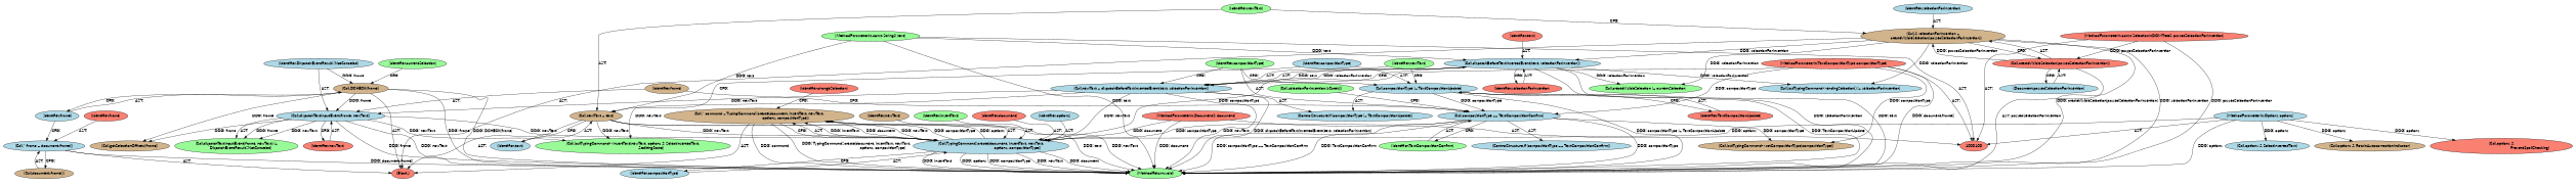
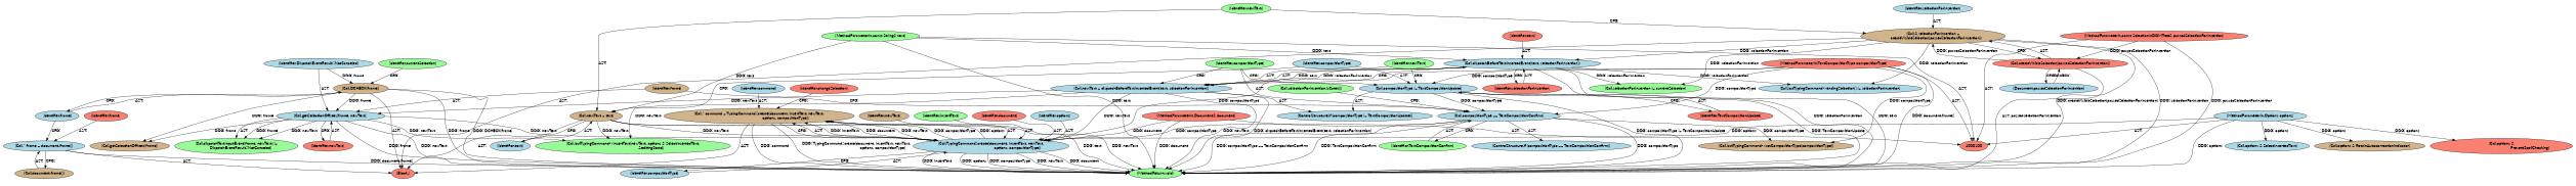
  digraph {
    fontname=Lato
    node [fillcolor=lightblue fontname=Lato style=filled]
    edge [fontname=Lato]
    n1 [fillcolor=tan label="(Call,* command = TypingCommand::create(document, InsertText, newText,\n                                                 options, compositionType))"]
    n2 [label="(Call,TypingCommand::create(document, InsertText, newText,\n                                                 options, compositionType))"]
    n3 [fillcolor=palegreen label="(MethodReturn,void)"]
    n4 [fillcolor=salmon label="(Block,)"]
    n5 [label="(Identifier,compositionType)"]
    n6 [fillcolor=salmon label="(MethodParameterIn,Document& document)"]
    1000100 [fillcolor=salmon]
    n8 [fillcolor=tan label="(Call,newText = text)"]
    n9 [label="(Identifier,text)"]
    n10 [fillcolor=palegreen label="(Call,lastTypingCommand->insertText(newText, options & SelectInsertedText,\n                                  &editingState))"]
-   n11 [label="(Call,dispatchTextInputEvent(frame, newText))"]
+   n11 [label="(Call,getSelectionOffsets(frame, newText))"]
    n12 [fillcolor=palegreen label="(Call,dispatchTextInputEvent(frame, newText) !=\n        DispatchEventResult::NotCanceled)"]
    n13 [fillcolor=tan label="(Call,getSelectionOffsets(frame))"]
    n14 [fillcolor=salmon label="(Identifier,newText)"]
    n15 [fillcolor=palegreen label="(MethodParameterIn,const String& text)"]
    n16 [label="(Call,dispatchBeforeTextInsertedEvent(text, selectionForInsertion))"]
    n17 [label="(Call,newText = dispatchBeforeTextInsertedEvent(text, selectionForInsertion))"]
    n18 [label="(Call,lastTypingCommand->endingSelection() != selectionForInsertion)"]
    n19 [fillcolor=salmon label="(Identifier,selectionForInsertion)"]
-   n20 [fillcolor=palegreen label="(Call,createVisibleSelection != currentSelection)"]
+   n20 [fillcolor=palegreen label="(Call,selectionForInsertion != currentSelection)"]
    n21 [label="(ControlStructure,if (compositionType != TextCompositionUpdate))"]
    n22 [fillcolor=tan label="(Call,& selectionForInsertion =\n      createVisibleSelection(passedSelectionForInsertion))"]
    n23 [fillcolor=salmon label="(Call,createVisibleSelection(passedSelectionForInsertion))"]
    n24 [label="(Document,passedSelectionForInsertion)"]
    n25 [fillcolor=salmon label="(MethodParameterIn,const SelectionInDOMTree& passedSelectionForInsertion)"]
    n26 [fillcolor=tan label="(Call,DCHECK(frame))"]
    n27 [label="(Identifier,frame)"]
    n28 [label="(Call,* frame = document.frame())"]
    n29 [fillcolor=tan label="(Call,document.frame())"]
    n30 [label="(MethodParameterIn,Options options)"]
    n31 [label="(Call,options & SelectInsertedText)"]
    n32 [fillcolor=tan label="(Call,options & RetainAutocorrectionIndicator)"]
    n33 [fillcolor=salmon label="(Call,options &\n                                                     PreventSpellChecking)"]
    n34 [label="(Call,compositionType == TextCompositionConfirm)"]
    n35 [fillcolor=tan label="(Call,lastTypingCommand->setCompositionType(compositionType))"]
    n36 [fillcolor=palegreen label="(Identifier,TextCompositionConfirm)"]
    n37 [label="(ControlStructure,if (compositionType == TextCompositionConfirm))"]
    n38 [label="(Call,compositionType != TextCompositionUpdate)"]
    n39 [fillcolor=salmon label="(Identifier,TextCompositionUpdate)"]
    n40 [fillcolor=salmon label="(MethodParameterIn,TextCompositionType compositionType)"]
    n41 [fillcolor=tan label="(Identifier,newText)"]
    n42 [fillcolor=palegreen label="(Identifier,InsertText)"]
    n43 [fillcolor=salmon label="(Identifier,document)"]
    n44 [label="(Identifier,compositionType)"]
    n45 [fillcolor=palegreen label="(Identifier,newText)"]
    n46 [fillcolor=palegreen label="(Identifier,newText)"]
    n47 [label="(Identifier,selectionForInsertion)"]
    n48 [fillcolor=salmon label="(Identifier,changeSelection)"]
    n49 [fillcolor=salmon label="(Identifier,text)"]
    n50 [fillcolor=tan label="(Identifier,frame)"]
    n51 [label="(Identifier,options)"]
    n52 [fillcolor=salmon label="(Identifier,frame)"]
+   n53 [label="(Identifier,command)"]
    n54 [fillcolor=palegreen label="(Call,selectionForInsertion.isCaret())"]
    n55 [fillcolor=palegreen label="(Identifier,currentSelection)"]
    n56 [fillcolor=palegreen label="(Identifier,compositionType)"]
    n57 [label="(Identifier,DispatchEventResult::NotCanceled)"]
    n1 -> n2 [label="CFG: "]
    n1 -> n3 [label="DDG: TypingCommand::create(document, InsertText, newText,\n                                                 options, compositionType)"]
    n1 -> n3 [label="DDG: command"]
    n1 -> n4 [label="AST: "]
    n2 -> n1 [label="AST: "]
    n2 -> n1 [label="DDG: InsertText"]
    n2 -> n1 [label="DDG: document"]
    n2 -> n1 [label="DDG: newText"]
    n2 -> n1 [label="DDG: compositionType"]
    n2 -> n1 [label="DDG: options"]
    n2 -> n3 [label="DDG: compositionType"]
    n2 -> n3 [label="DDG: newText"]
    n2 -> n3 [label="DDG: document"]
    n2 -> n3 [label="DDG: InsertText"]
    n2 -> n3 [label="DDG: options"]
    n2 -> n5 [label="CFG: "]
    n5 -> n2 [label="AST: "]
    n6 -> n2 [label="DDG: document"]
    n6 -> n3 [label="DDG: document"]
    n6 -> 1000100 [label="AST: "]
    n8 -> n2 [label="DDG: newText"]
    n8 -> n3 [label="DDG: text"]
    n8 -> n3 [label="DDG: newText"]
    n8 -> n4 [label="AST: "]
    n8 -> n9 [label="CFG: "]
    n8 -> n10 [label="DDG: newText"]
    n9 -> n8 [label="AST: "]
    n11 -> n2 [label="DDG: newText"]
    n11 -> n3 [label="DDG: frame"]
    n11 -> n3 [label="DDG: newText"]
    n11 -> n10 [label="DDG: newText"]
    n11 -> n12 [label="AST: "]
    n11 -> n12 [label="DDG: frame"]
    n11 -> n12 [label="DDG: newText"]
    n11 -> n13 [label="DDG: frame"]
    n11 -> n14 [label="CFG: "]
    n14 -> n11 [label="AST: "]
    n15 -> n3 [label="DDG: text"]
    n15 -> 1000100 [label="AST: "]
    n15 -> n8 [label="DDG: text"]
    n15 -> n16 [label="DDG: text"]
    n16 -> n3 [label="DDG: text"]
    n16 -> n3 [label="DDG: selectionForInsertion"]
    n16 -> n17 [label="AST: "]
    n16 -> n17 [label="DDG: text"]
    n16 -> n17 [label="DDG: selectionForInsertion"]
    n16 -> n18 [label="DDG: selectionForInsertion"]
    n16 -> n19 [label="CFG: "]
    n16 -> n20 [label="DDG: selectionForInsertion"]
    n17 -> n2 [label="DDG: newText"]
    n17 -> n3 [label="DDG: newText"]
    n17 -> n3 [label="DDG: dispatchBeforeTextInsertedEvent(text, selectionForInsertion)"]
    n17 -> n10 [label="DDG: newText"]
    n17 -> n11 [label="DDG: newText"]
    n17 -> n16 [label="CFG: "]
    n17 -> n21 [label="AST: "]
    n19 -> n16 [label="AST: "]
    n22 -> n3 [label="DDG: createVisibleSelection(passedSelectionForInsertion)"]
    n22 -> n3 [label="DDG: selectionForInsertion"]
    n22 -> n4 [label="AST: "]
    n22 -> n16 [label="DDG: selectionForInsertion"]
    n22 -> n18 [label="DDG: selectionForInsertion"]
    n22 -> n20 [label="DDG: selectionForInsertion"]
    n22 -> n23 [label="CFG: "]
    n23 -> n3 [label="AST: passedSelectionForInsertion"]
    n23 -> n22 [label="AST: "]
    n23 -> n22 [label="DDG: passedSelectionForInsertion"]
    n23 -> n24 [label="CFG: "]
-   n24 -> n23 [label="AST: "]
+   n24 -> n23 [label="DCHECK: "]
    n25 -> n3 [label="DDG: passedSelectionForInsertion"]
    n25 -> 1000100 [label="AST: "]
    n25 -> n23 [label="DDG: passedSelectionForInsertion"]
    n26 -> n3 [label="DDG: DCHECK(frame)"]
    n26 -> n3 [label="DDG: frame"]
    n26 -> n4 [label="AST: "]
    n26 -> n11 [label="DDG: frame"]
    n26 -> n13 [label="DDG: frame"]
    n26 -> n27 [label="CFG: "]
    n27 -> n26 [label="AST: "]
    n27 -> n28 [label="CFG: "]
    n28 -> n3 [label="DDG: document.frame()"]
    n28 -> n4 [label="AST: "]
    n28 -> n29 [label="CFG: "]
    n29 -> n28 [label="AST: "]
    n30 -> n2 [label="DDG: options"]
    n30 -> n3 [label="DDG: options"]
    n30 -> 1000100 [label="AST: "]
    n30 -> n31 [label="DDG: options"]
    n30 -> n32 [label="DDG: options"]
    n30 -> n33 [label="DDG: options"]
    n34 -> n2 [label="DDG: compositionType"]
    n34 -> n3 [label="DDG: TextCompositionConfirm"]
    n34 -> n3 [label="DDG: compositionType"]
    n34 -> n3 [label="DDG: compositionType == TextCompositionConfirm"]
    n34 -> n35 [label="DDG: compositionType"]
    n34 -> n36 [label="CFG: "]
    n34 -> n37 [label="AST: "]
    n36 -> n34 [label="AST: "]
    n38 -> n3 [label="DDG: TextCompositionUpdate"]
    n38 -> n3 [label="DDG: compositionType != TextCompositionUpdate"]
    n38 -> n21 [label="AST: "]
    n38 -> n34 [label="DDG: compositionType"]
    n38 -> n39 [label="CFG: "]
    n39 -> n38 [label="AST: "]
    n40 -> n2 [label="DDG: compositionType"]
    n40 -> n3 [label="DDG: document.frame()"]
    n40 -> 1000100 [label="AST: "]
    n40 -> n34 [label="DDG: compositionType"]
    n40 -> n35 [label="DDG: compositionType"]
+   n40 -> n38 [label="DDG: compositionType"]
    n41 -> n2 [label="AST: "]
    n42 -> n2 [label="AST: "]
    n43 -> n2 [label="AST: "]
    n44 -> n8 [label="CFG: "]
    n44 -> n38 [label="AST: "]
    n45 -> n17 [label="AST: "]
    n45 -> n38 [label="CFG: "]
    n46 -> n8 [label="AST: "]
    n46 -> n22 [label="CFG: "]
    n47 -> n22 [label="AST: "]
    n48 -> n1 [label="CFG: "]
    n49 -> n16 [label="AST: "]
    n50 -> n11 [label="AST: "]
    n50 -> n34 [label="CFG: "]
    n51 -> n2 [label="AST: "]
    n52 -> n28 [label="AST: "]
+   n53 -> n1 [label="AST: "]
    n54 -> n34 [label="CFG: "]
    n55 -> n26 [label="CFG: "]
    n56 -> n17 [label="CFG: "]
    n56 -> n34 [label="AST: "]
    n56 -> n38 [label="CFG: "]
    n57 -> n11 [label="AST: "]
    n57 -> n26 [label="DDG: frame"]
  }
